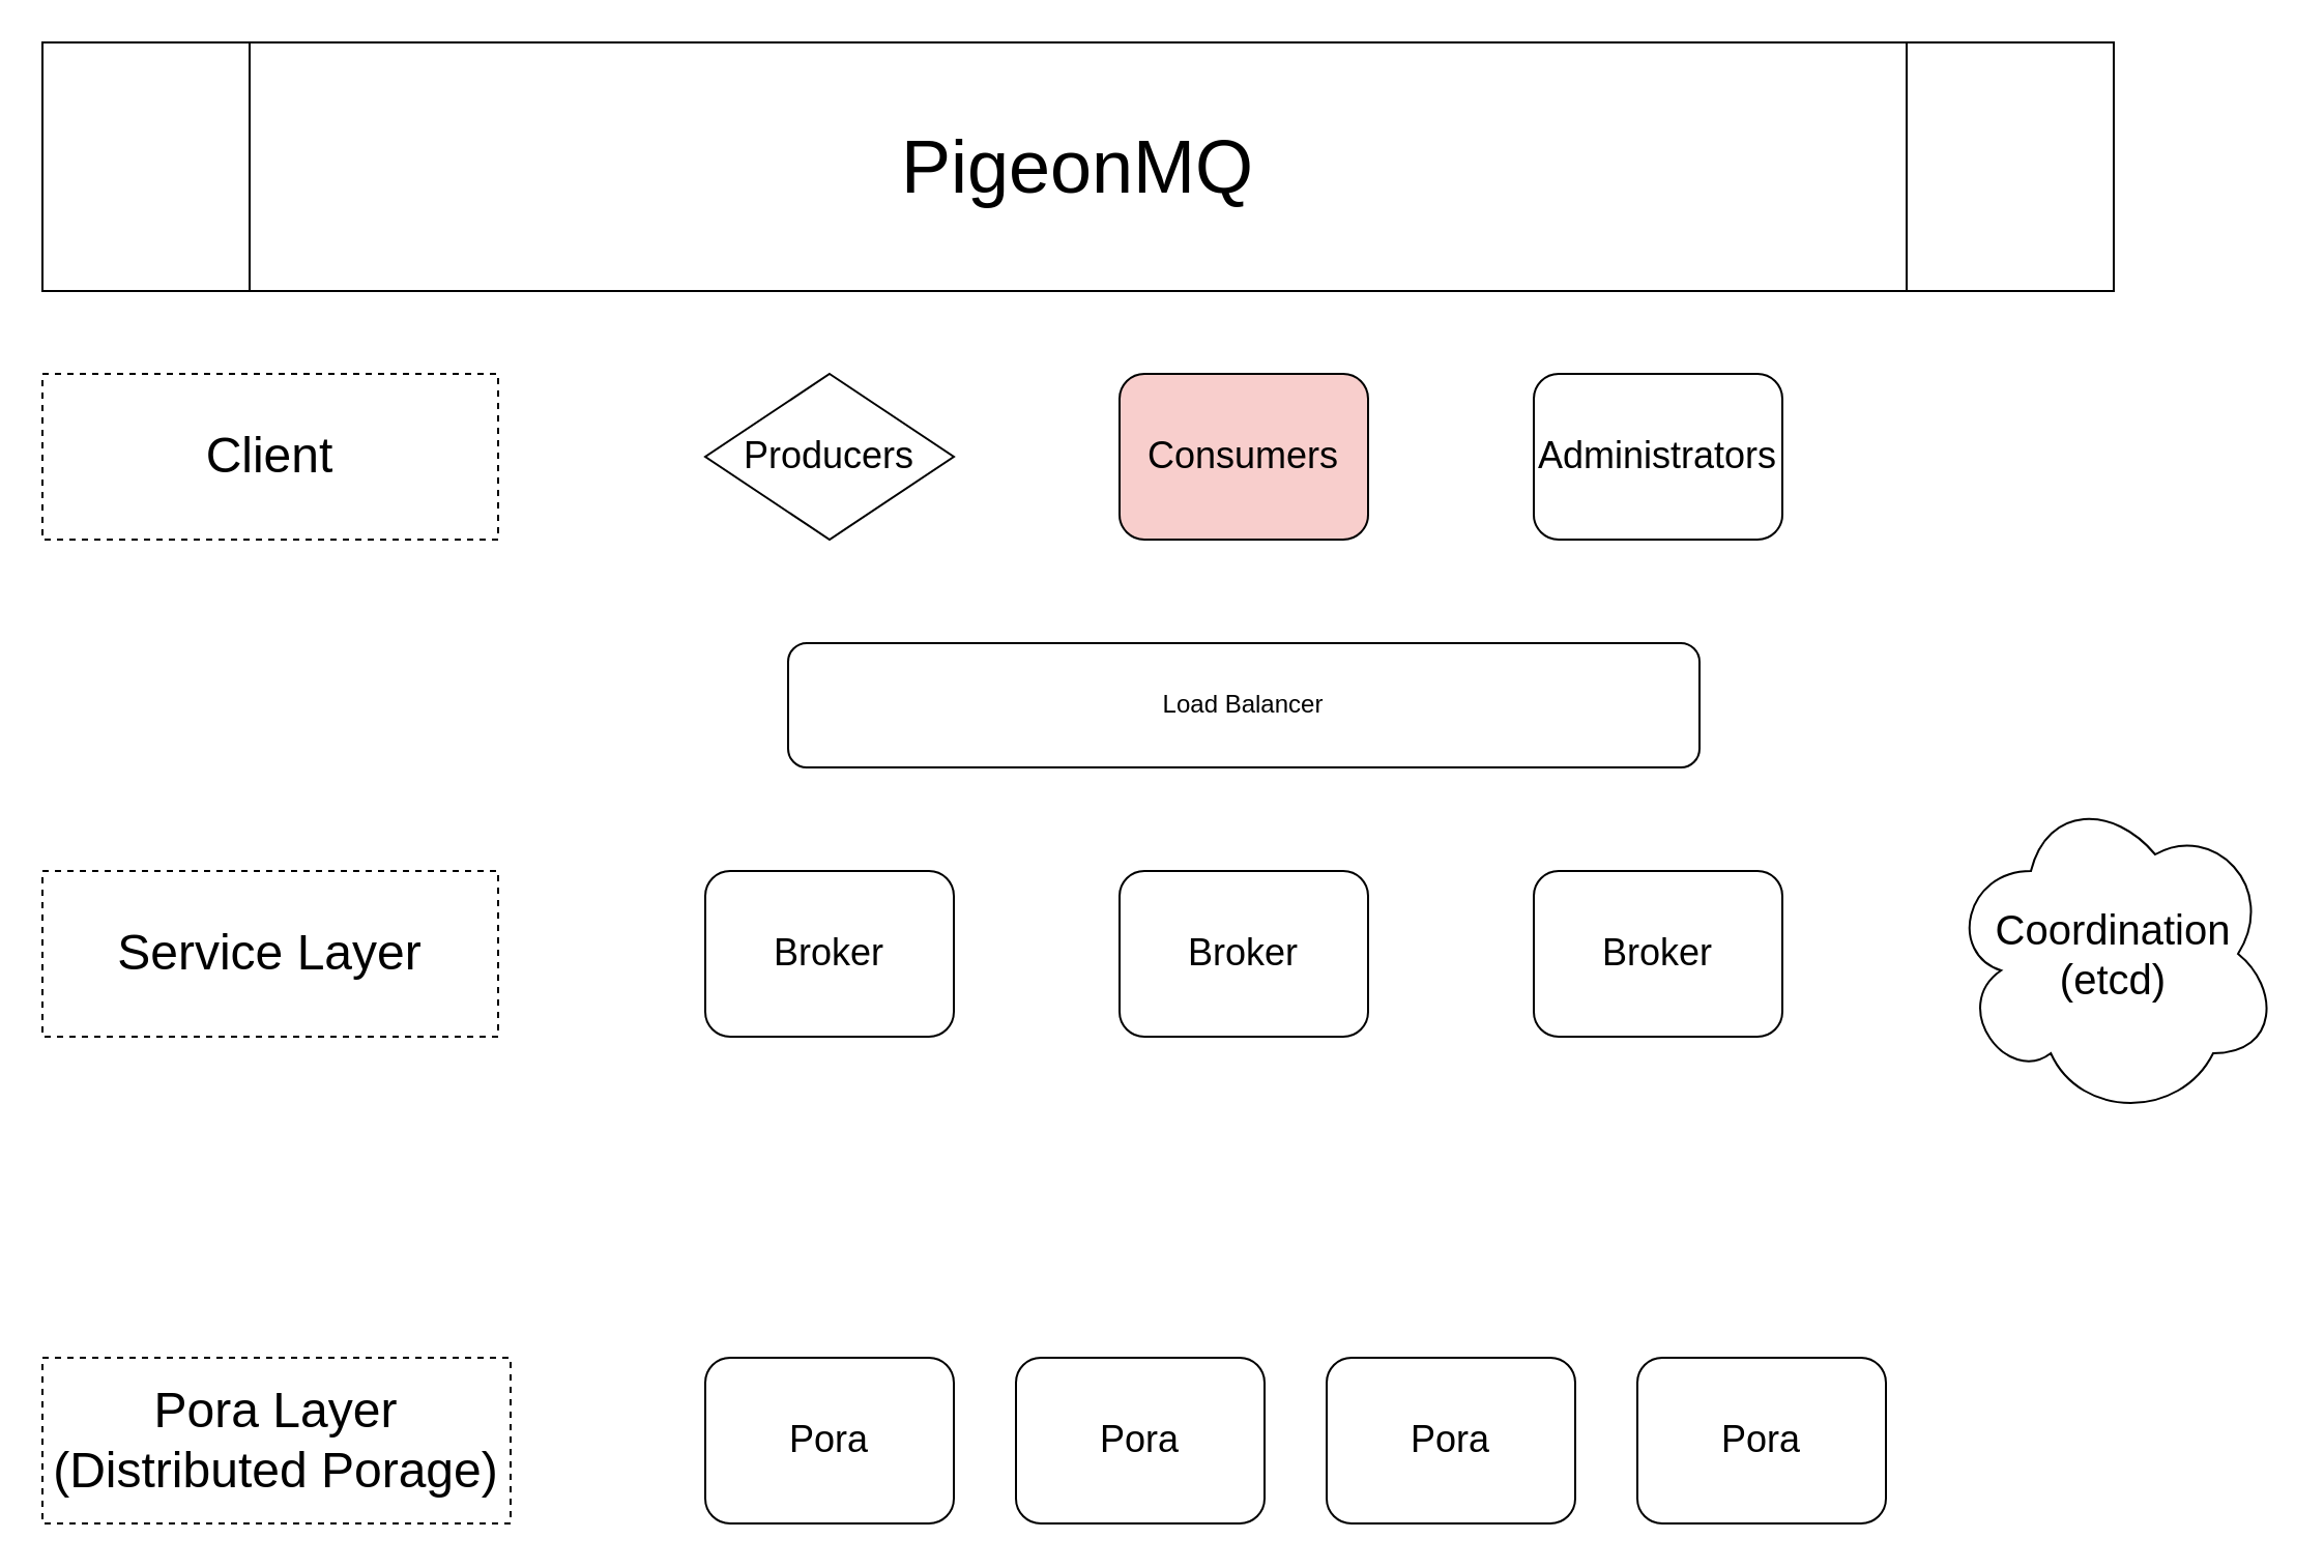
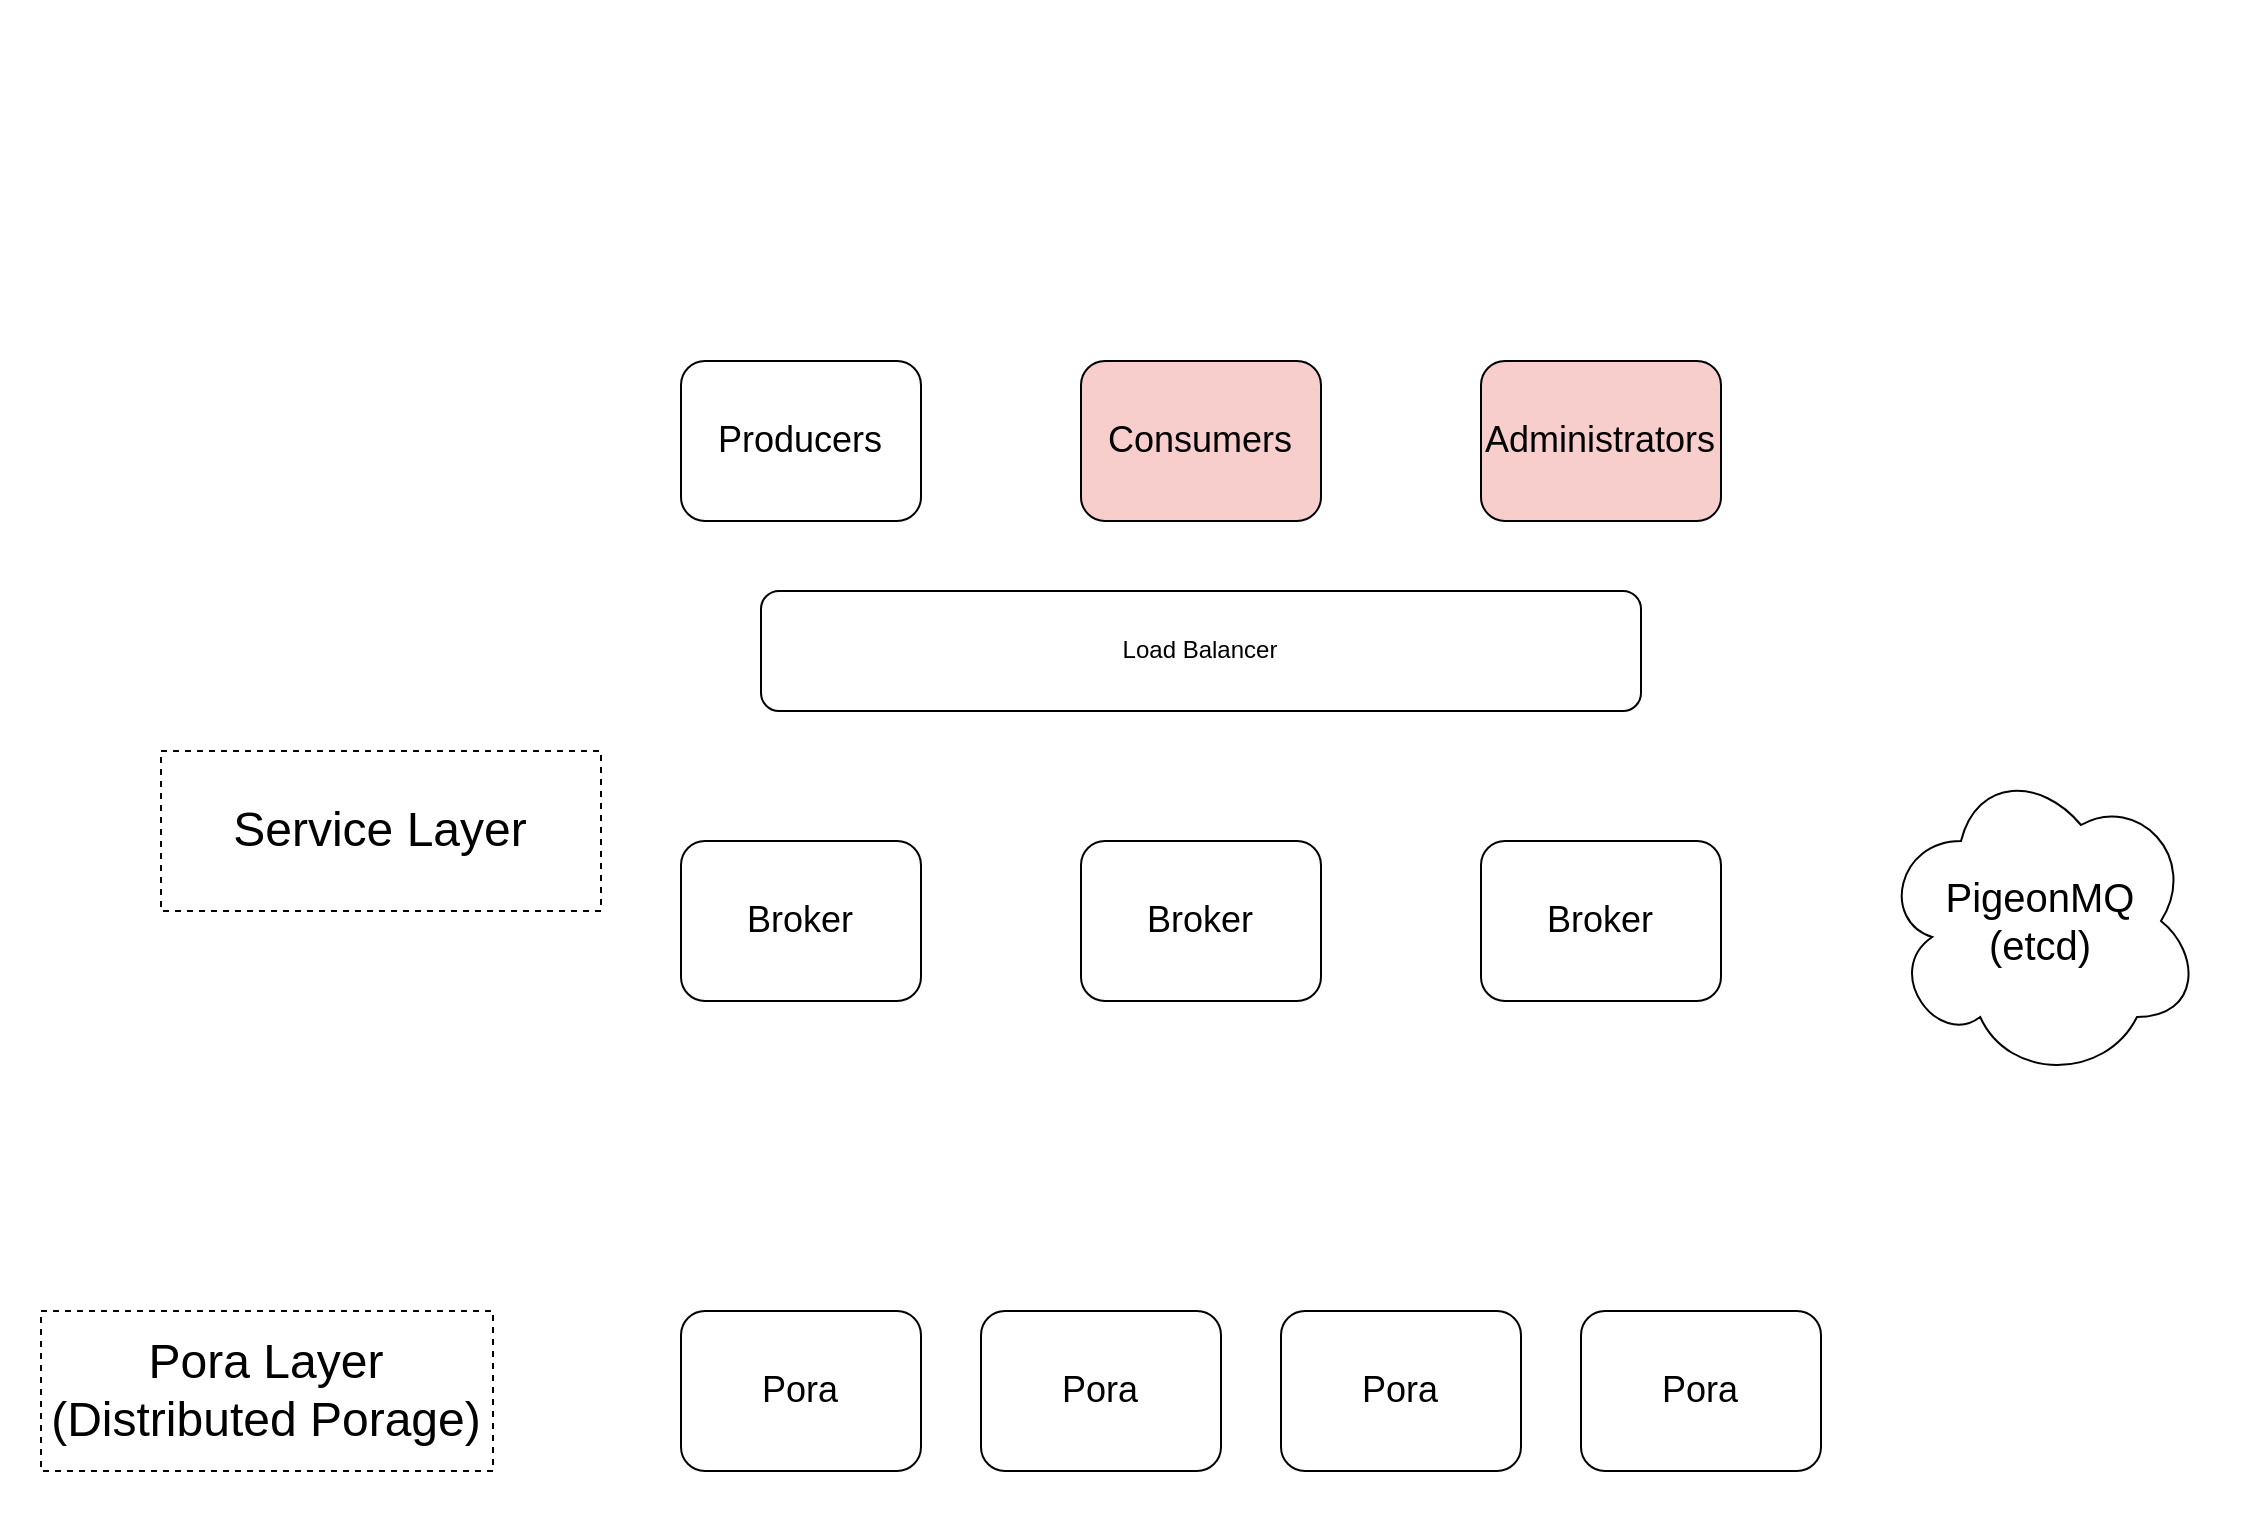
  <mxCell id="0" />
  <mxCell id="1" parent="0" />
- <mxCell id="2" value="Service Layer" style="text;html=1;align=center;verticalAlign=middle;whiteSpace=wrap;rounded=0;strokeColor=default;dashed=1;fontSize=24;" parent="1" vertex="1"><mxGeometry x="20" y="420" width="220" height="80" as="geometry" /></mxCell>
+ <mxCell id="2" value="Service Layer" style="text;html=1;align=center;verticalAlign=middle;whiteSpace=wrap;rounded=0;strokeColor=default;dashed=1;fontSize=24;" parent="1" vertex="1"><mxGeometry x="80" y="375" width="220" height="80" as="geometry" /></mxCell>
  <mxCell id="3" value="Pora Layer&lt;div&gt;(Distributed Porage)&lt;/div&gt;" style="text;html=1;align=center;verticalAlign=middle;whiteSpace=wrap;rounded=0;strokeColor=default;dashed=1;fontSize=24;" parent="1" vertex="1"><mxGeometry x="20" y="655" width="226" height="80" as="geometry" /></mxCell>
  <mxCell id="4" value="Pora" style="rounded=1;whiteSpace=wrap;html=1;fontSize=18;" parent="1" vertex="1"><mxGeometry x="340" y="655" width="120" height="80" as="geometry" /></mxCell>
  <mxCell id="5" value="Broker" style="rounded=1;whiteSpace=wrap;html=1;fontSize=18;" parent="1" vertex="1"><mxGeometry x="340" y="420" width="120" height="80" as="geometry" /></mxCell>
  <mxCell id="6" value="Broker" style="rounded=1;whiteSpace=wrap;html=1;fontSize=18;" parent="1" vertex="1"><mxGeometry x="740" y="420" width="120" height="80" as="geometry" /></mxCell>
  <mxCell id="7" value="Broker" style="rounded=1;whiteSpace=wrap;html=1;fontSize=18;" parent="1" vertex="1"><mxGeometry x="540" y="420" width="120" height="80" as="geometry" /></mxCell>
- <mxCell id="8" value="Client" style="text;html=1;align=center;verticalAlign=middle;whiteSpace=wrap;rounded=0;strokeColor=default;dashed=1;fontSize=24;" parent="1" vertex="1"><mxGeometry x="20" y="180" width="220" height="80" as="geometry" /></mxCell>
  <mxCell id="9" value="Consumers" style="rounded=1;whiteSpace=wrap;html=1;fontSize=18;fillColor=#f8cecc;" parent="1" vertex="1"><mxGeometry x="540" y="180" width="120" height="80" as="geometry" /></mxCell>
- <mxCell id="10" value="Producers" style="rhombus;whiteSpace=wrap;html=1;fontSize=18;" parent="1" vertex="1"><mxGeometry x="340" y="180" width="120" height="80" as="geometry" /></mxCell>
- <mxCell id="11" value="Administrators" style="rounded=1;whiteSpace=wrap;html=1;fontSize=18;" parent="1" vertex="1"><mxGeometry x="740" y="180" width="120" height="80" as="geometry" /></mxCell>
- <mxCell id="12" value="Coordination&lt;div&gt;(etcd)&lt;/div&gt;" style="ellipse;shape=cloud;whiteSpace=wrap;html=1;fontSize=20;" parent="1" vertex="1"><mxGeometry x="940" y="380" width="160" height="160" as="geometry" /></mxCell>
- <mxCell id="13" value="PigeonMQ" style="shape=process;whiteSpace=wrap;html=1;backgroundOutline=1;fontSize=36;" parent="1" vertex="1"><mxGeometry x="20" y="20" width="1000" height="120" as="geometry" /></mxCell>
- <mxCell id="14" value="Load Balancer" style="rounded=1;whiteSpace=wrap;html=1;" parent="1" vertex="1"><mxGeometry x="380" y="310" width="440" height="60" as="geometry" /></mxCell>
+ <mxCell id="10" value="Producers" style="rounded=1;whiteSpace=wrap;html=1;fontSize=18;" parent="1" vertex="1"><mxGeometry x="340" y="180" width="120" height="80" as="geometry" /></mxCell>
+ <mxCell id="11" value="Administrators" style="rounded=1;whiteSpace=wrap;html=1;fontSize=18;fillColor=#f8cecc;" parent="1" vertex="1"><mxGeometry x="740" y="180" width="120" height="80" as="geometry" /></mxCell>
+ <mxCell id="12" value="PigeonMQ&lt;div&gt;(etcd)&lt;/div&gt;" style="ellipse;shape=cloud;whiteSpace=wrap;html=1;fontSize=20;" parent="1" vertex="1"><mxGeometry x="940" y="380" width="160" height="160" as="geometry" /></mxCell>
+ <mxCell id="14" value="Load Balancer" style="rounded=1;whiteSpace=wrap;html=1;" parent="1" vertex="1"><mxGeometry x="380" y="295" width="440" height="60" as="geometry" /></mxCell>
  <mxCell id="15" value="Pora" style="rounded=1;whiteSpace=wrap;html=1;fontSize=18;" parent="1" vertex="1"><mxGeometry x="640" y="655" width="120" height="80" as="geometry" /></mxCell>
  <mxCell id="16" value="Pora" style="rounded=1;whiteSpace=wrap;html=1;fontSize=18;" parent="1" vertex="1"><mxGeometry x="490" y="655" width="120" height="80" as="geometry" /></mxCell>
  <mxCell id="17" value="Pora" style="rounded=1;whiteSpace=wrap;html=1;fontSize=18;" parent="1" vertex="1"><mxGeometry x="790" y="655" width="120" height="80" as="geometry" /></mxCell>
